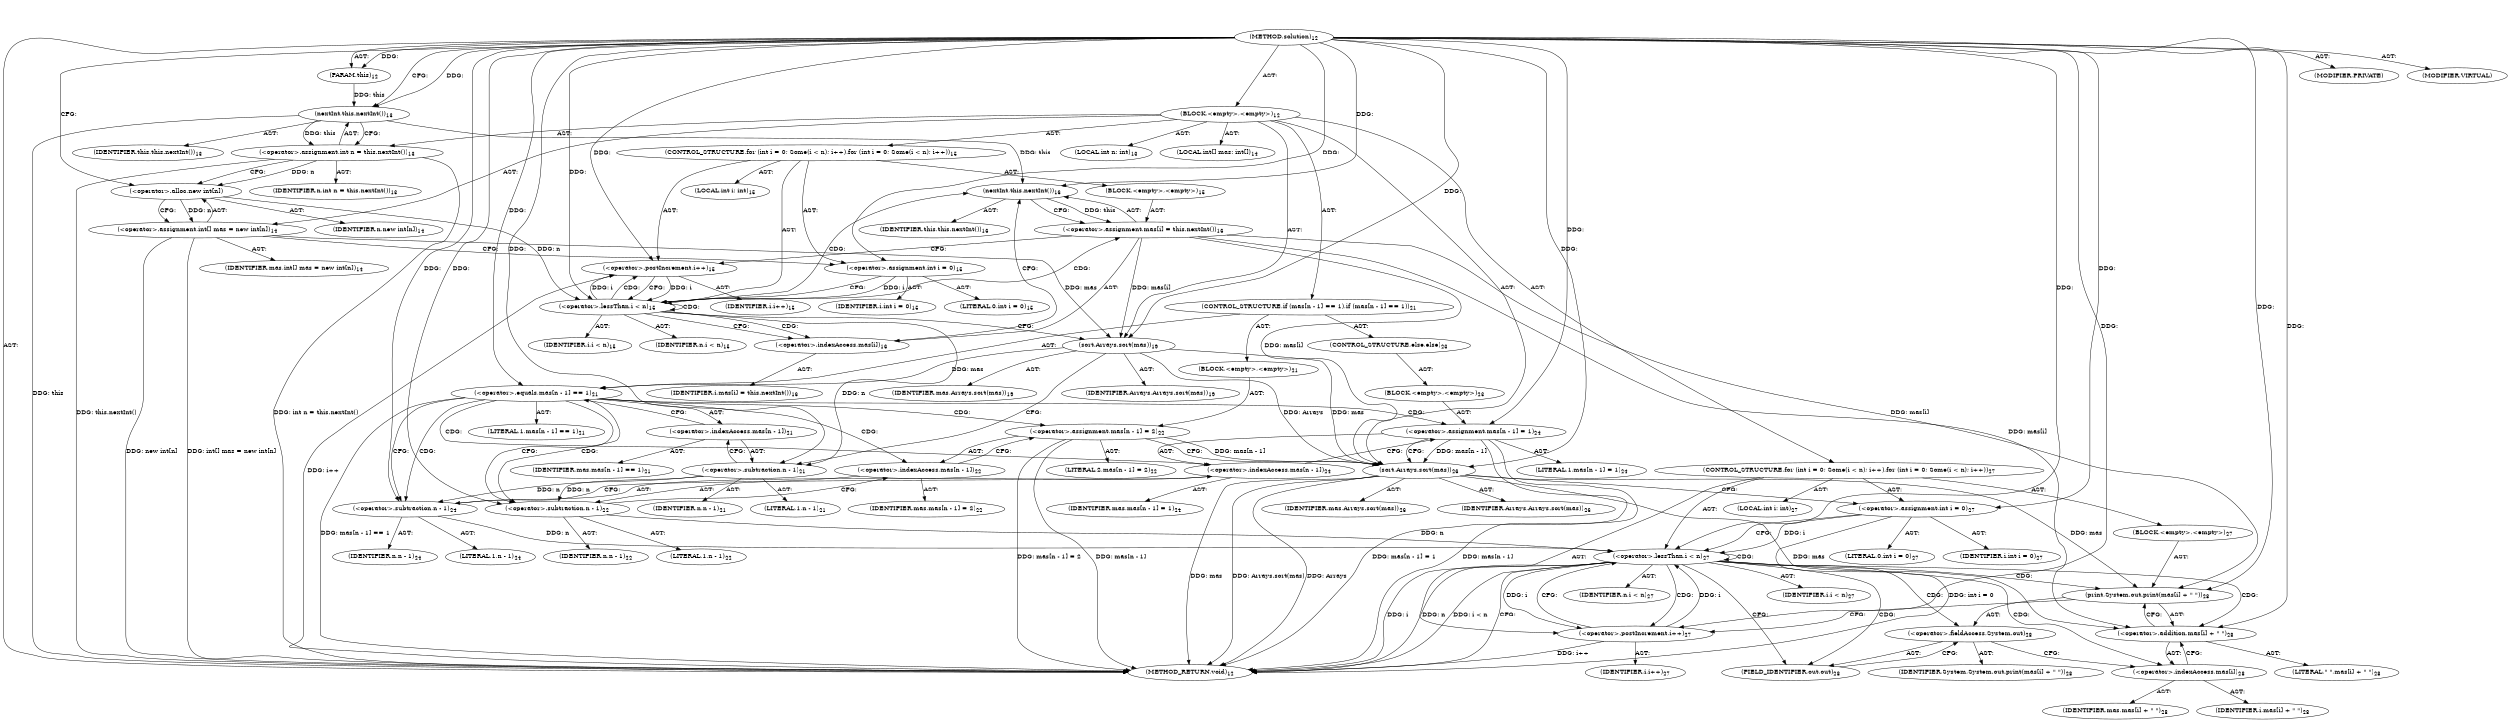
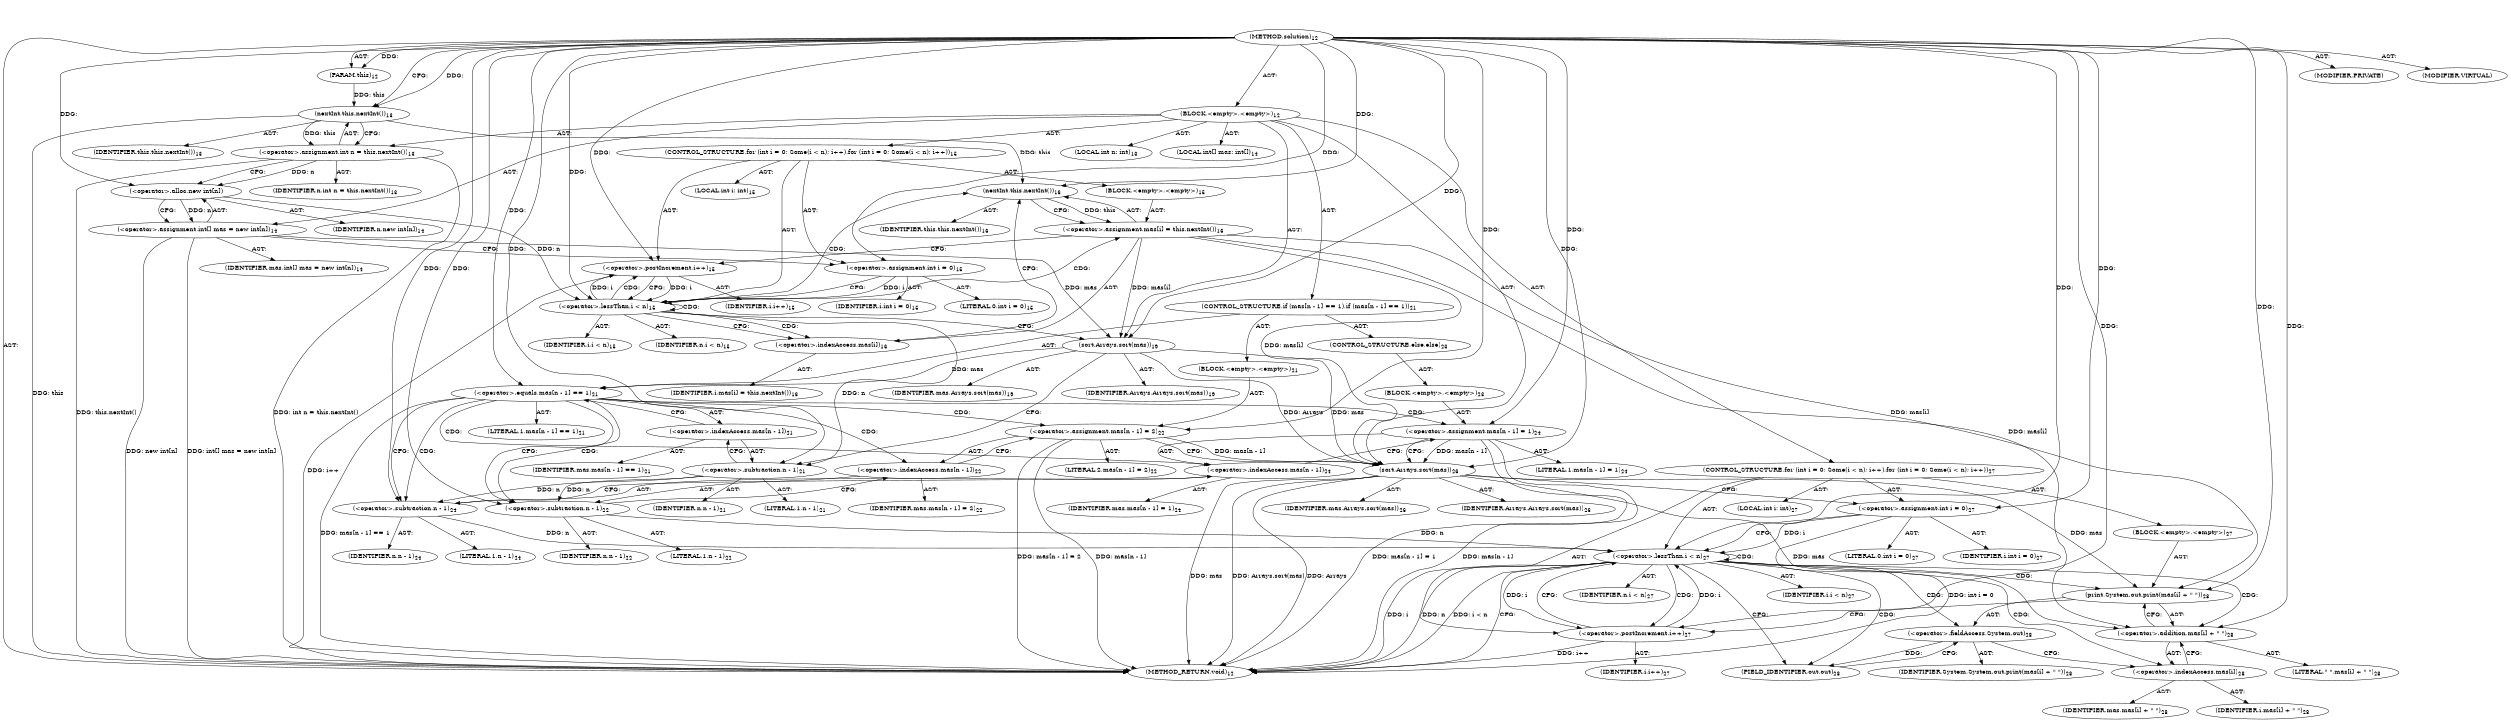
  digraph {
    n1 [label=<(METHOD,solution)<SUB>12</SUB>>]
    n2 [label=<(PARAM,this)<SUB>12</SUB>>]
    n3 [label=<(BLOCK,&lt;empty&gt;,&lt;empty&gt;)<SUB>12</SUB>>]
    n4 [label=<(nextInt,this.nextInt())<SUB>13</SUB>>]
    n5 [label=<(&lt;operator&gt;.alloc,new int[n])>]
    n6 [label=<(&lt;operator&gt;.assignment,int i = 0)<SUB>15</SUB>>]
    n7 [label=<(&lt;operator&gt;.lessThan,i &lt; n)<SUB>15</SUB>>]
    n8 [label=<(&lt;operator&gt;.postIncrement,i++)<SUB>15</SUB>>]
    n9 [label=<(nextInt,this.nextInt())<SUB>16</SUB>>]
    n10 [label=<(sort,Arrays.sort(mas))<SUB>19</SUB>>]
    n11 [label=<(&lt;operator&gt;.equals,mas[n - 1] == 1)<SUB>21</SUB>>]
    n12 [label=<(&lt;operator&gt;.subtraction,n - 1)<SUB>21</SUB>>]
    n13 [label=<(&lt;operator&gt;.assignment,mas[n - 1] = 2)<SUB>22</SUB>>]
    n14 [label=<(&lt;operator&gt;.subtraction,n - 1)<SUB>22</SUB>>]
    n15 [label=<(&lt;operator&gt;.assignment,mas[n - 1] = 1)<SUB>24</SUB>>]
    n16 [label=<(&lt;operator&gt;.subtraction,n - 1)<SUB>24</SUB>>]
    n17 [label=<(sort,Arrays.sort(mas))<SUB>26</SUB>>]
    n18 [label=<(&lt;operator&gt;.assignment,int i = 0)<SUB>27</SUB>>]
    n19 [label=<(&lt;operator&gt;.lessThan,i &lt; n)<SUB>27</SUB>>]
    n20 [label=<(&lt;operator&gt;.postIncrement,i++)<SUB>27</SUB>>]
    n21 [label=<(print,System.out.print(mas[i] + &quot; &quot;))<SUB>28</SUB>>]
    n22 [label=<(&lt;operator&gt;.addition,mas[i] + &quot; &quot;)<SUB>28</SUB>>]
    n23 [label=<(MODIFIER,PRIVATE)>]
    n24 [label=<(MODIFIER,VIRTUAL)>]
    n25 [label=<(METHOD_RETURN,void)<SUB>12</SUB>>]
    n26 [label=<(LOCAL,int n: int)<SUB>13</SUB>>]
    n27 [label=<(&lt;operator&gt;.assignment,int n = this.nextInt())<SUB>13</SUB>>]
    n28 [label=<(LOCAL,int[] mas: int[])<SUB>14</SUB>>]
    n29 [label=<(&lt;operator&gt;.assignment,int[] mas = new int[n])<SUB>14</SUB>>]
    n30 [label=<(CONTROL_STRUCTURE,for (int i = 0; Some(i &lt; n); i++),for (int i = 0; Some(i &lt; n); i++))<SUB>15</SUB>>]
    n31 [label=<(CONTROL_STRUCTURE,if (mas[n - 1] == 1),if (mas[n - 1] == 1))<SUB>21</SUB>>]
    n32 [label=<(CONTROL_STRUCTURE,for (int i = 0; Some(i &lt; n); i++),for (int i = 0; Some(i &lt; n); i++))<SUB>27</SUB>>]
    n33 [label=<(IDENTIFIER,this,this.nextInt())<SUB>13</SUB>>]
    n34 [label=<(IDENTIFIER,n,new int[n])<SUB>14</SUB>>]
    n35 [label=<(IDENTIFIER,i,int i = 0)<SUB>15</SUB>>]
    n36 [label=<(LITERAL,0,int i = 0)<SUB>15</SUB>>]
    n37 [label=<(IDENTIFIER,i,i &lt; n)<SUB>15</SUB>>]
    n38 [label=<(IDENTIFIER,n,i &lt; n)<SUB>15</SUB>>]
    n39 [label=<(&lt;operator&gt;.assignment,mas[i] = this.nextInt())<SUB>16</SUB>>]
    n40 [label=<(&lt;operator&gt;.indexAccess,mas[i])<SUB>16</SUB>>]
    n41 [label=<(IDENTIFIER,i,i++)<SUB>15</SUB>>]
    n42 [label=<(IDENTIFIER,this,this.nextInt())<SUB>16</SUB>>]
    n43 [label=<(IDENTIFIER,Arrays,Arrays.sort(mas))<SUB>19</SUB>>]
    n44 [label=<(IDENTIFIER,mas,Arrays.sort(mas))<SUB>19</SUB>>]
    n45 [label=<(&lt;operator&gt;.indexAccess,mas[n - 1])<SUB>21</SUB>>]
    n46 [label=<(LITERAL,1,mas[n - 1] == 1)<SUB>21</SUB>>]
    n47 [label=<(&lt;operator&gt;.indexAccess,mas[n - 1])<SUB>22</SUB>>]
    n48 [label=<(&lt;operator&gt;.indexAccess,mas[n - 1])<SUB>24</SUB>>]
    n49 [label=<(IDENTIFIER,n,n - 1)<SUB>21</SUB>>]
    n50 [label=<(LITERAL,1,n - 1)<SUB>21</SUB>>]
    n51 [label=<(LITERAL,2,mas[n - 1] = 2)<SUB>22</SUB>>]
    n52 [label=<(IDENTIFIER,n,n - 1)<SUB>22</SUB>>]
    n53 [label=<(LITERAL,1,n - 1)<SUB>22</SUB>>]
    n54 [label=<(LITERAL,1,mas[n - 1] = 1)<SUB>24</SUB>>]
    n55 [label=<(IDENTIFIER,n,n - 1)<SUB>24</SUB>>]
    n56 [label=<(LITERAL,1,n - 1)<SUB>24</SUB>>]
    n57 [label=<(IDENTIFIER,Arrays,Arrays.sort(mas))<SUB>26</SUB>>]
    n58 [label=<(IDENTIFIER,mas,Arrays.sort(mas))<SUB>26</SUB>>]
    n59 [label=<(IDENTIFIER,i,int i = 0)<SUB>27</SUB>>]
    n60 [label=<(LITERAL,0,int i = 0)<SUB>27</SUB>>]
    n61 [label=<(IDENTIFIER,i,i &lt; n)<SUB>27</SUB>>]
    n62 [label=<(IDENTIFIER,n,i &lt; n)<SUB>27</SUB>>]
    n63 [label=<(&lt;operator&gt;.fieldAccess,System.out)<SUB>28</SUB>>]
    n64 [label=<(FIELD_IDENTIFIER,out,out)<SUB>28</SUB>>]
    n65 [label=<(&lt;operator&gt;.indexAccess,mas[i])<SUB>28</SUB>>]
    n66 [label=<(IDENTIFIER,i,i++)<SUB>27</SUB>>]
    n67 [label=<(LITERAL,&quot; &quot;,mas[i] + &quot; &quot;)<SUB>28</SUB>>]
    n68 [label=<(IDENTIFIER,n,int n = this.nextInt())<SUB>13</SUB>>]
    n69 [label=<(IDENTIFIER,mas,int[] mas = new int[n])<SUB>14</SUB>>]
    n70 [label=<(LOCAL,int i: int)<SUB>15</SUB>>]
    n71 [label=<(BLOCK,&lt;empty&gt;,&lt;empty&gt;)<SUB>15</SUB>>]
    n72 [label=<(BLOCK,&lt;empty&gt;,&lt;empty&gt;)<SUB>21</SUB>>]
    n73 [label=<(CONTROL_STRUCTURE,else,else)<SUB>23</SUB>>]
    n74 [label=<(LOCAL,int i: int)<SUB>27</SUB>>]
    n75 [label=<(BLOCK,&lt;empty&gt;,&lt;empty&gt;)<SUB>27</SUB>>]
    n76 [label=<(IDENTIFIER,i,mas[i] = this.nextInt())<SUB>16</SUB>>]
    n77 [label=<(BLOCK,&lt;empty&gt;,&lt;empty&gt;)<SUB>23</SUB>>]
    n78 [label=<(IDENTIFIER,mas,mas[n - 1] == 1)<SUB>21</SUB>>]
    n79 [label=<(IDENTIFIER,mas,mas[n - 1] = 2)<SUB>22</SUB>>]
    n80 [label=<(IDENTIFIER,mas,mas[n - 1] = 1)<SUB>24</SUB>>]
    n81 [label=<(IDENTIFIER,System,System.out.print(mas[i] + &quot; &quot;))<SUB>28</SUB>>]
    n82 [label=<(IDENTIFIER,mas,mas[i] + &quot; &quot;)<SUB>28</SUB>>]
    n83 [label=<(IDENTIFIER,i,mas[i] + &quot; &quot;)<SUB>28</SUB>>]
    n1 -> n2 [label="AST: "]
    n1 -> n2 [label="DDG: "]
    n1 -> n3 [label="AST: "]
    n1 -> n4 [label="CFG: "]
    n1 -> n4 [label="DDG: "]
-   n1 -> n5 [label="CFG: "]
+   n1 -> n5 [label="DDG: "]
    n1 -> n6 [label="DDG: "]
    n1 -> n7 [label="DDG: "]
    n1 -> n8 [label="DDG: "]
    n1 -> n9 [label="DDG: "]
    n1 -> n10 [label="DDG: "]
    n1 -> n11 [label="DDG: "]
    n1 -> n12 [label="DDG: "]
+   n1 -> n13 [label="DDG: "]
    n1 -> n14 [label="DDG: "]
    n1 -> n15 [label="DDG: "]
    n1 -> n16 [label="DDG: "]
    n1 -> n17 [label="DDG: "]
    n1 -> n18 [label="DDG: "]
    n1 -> n19 [label="DDG: "]
    n1 -> n20 [label="DDG: "]
    n1 -> n21 [label="DDG: "]
    n1 -> n22 [label="DDG: "]
    n1 -> n23 [label="AST: "]
    n1 -> n24 [label="AST: "]
    n1 -> n25 [label="AST: "]
    n2 -> n4 [label="DDG: this"]
    n3 -> n10 [label="AST: "]
    n3 -> n17 [label="AST: "]
    n3 -> n26 [label="AST: "]
    n3 -> n27 [label="AST: "]
    n3 -> n28 [label="AST: "]
    n3 -> n29 [label="AST: "]
    n3 -> n30 [label="AST: "]
    n3 -> n31 [label="AST: "]
    n3 -> n32 [label="AST: "]
    n4 -> n9 [label="DDG: this"]
    n4 -> n25 [label="DDG: this"]
    n4 -> n27 [label="CFG: "]
    n4 -> n27 [label="DDG: this"]
    n4 -> n33 [label="AST: "]
    n5 -> n7 [label="DDG: n"]
    n5 -> n29 [label="CFG: "]
    n5 -> n29 [label="DDG: n"]
    n5 -> n34 [label="AST: "]
    n6 -> n7 [label="CFG: "]
    n6 -> n7 [label="DDG: i"]
    n6 -> n35 [label="AST: "]
    n6 -> n36 [label="AST: "]
    n7 -> n7 [label="CDG: "]
    n7 -> n8 [label="DDG: i"]
    n7 -> n8 [label="CDG: "]
    n7 -> n9 [label="CDG: "]
    n7 -> n10 [label="CFG: "]
    n7 -> n12 [label="DDG: n"]
    n7 -> n37 [label="AST: "]
    n7 -> n38 [label="AST: "]
    n7 -> n39 [label="CDG: "]
    n7 -> n40 [label="CFG: "]
    n7 -> n40 [label="CDG: "]
    n8 -> n7 [label="CFG: "]
    n8 -> n7 [label="DDG: i"]
    n8 -> n25 [label="DDG: i++"]
    n8 -> n41 [label="AST: "]
    n9 -> n39 [label="CFG: "]
    n9 -> n39 [label="DDG: this"]
    n9 -> n42 [label="AST: "]
    n10 -> n11 [label="DDG: mas"]
    n10 -> n12 [label="CFG: "]
    n10 -> n17 [label="DDG: Arrays"]
    n10 -> n17 [label="DDG: mas"]
    n10 -> n43 [label="AST: "]
    n10 -> n44 [label="AST: "]
    n11 -> n13 [label="CDG: "]
    n11 -> n14 [label="CFG: "]
    n11 -> n14 [label="CDG: "]
    n11 -> n15 [label="CDG: "]
    n11 -> n16 [label="CFG: "]
    n11 -> n16 [label="CDG: "]
    n11 -> n25 [label="DDG: mas[n - 1] == 1"]
    n11 -> n45 [label="AST: "]
    n11 -> n46 [label="AST: "]
    n11 -> n47 [label="CDG: "]
    n11 -> n48 [label="CDG: "]
    n12 -> n14 [label="DDG: n"]
    n12 -> n16 [label="DDG: n"]
    n12 -> n45 [label="CFG: "]
    n12 -> n49 [label="AST: "]
    n12 -> n50 [label="AST: "]
    n13 -> n17 [label="CFG: "]
    n13 -> n17 [label="DDG: mas[n - 1]"]
    n13 -> n25 [label="DDG: mas[n - 1]"]
    n13 -> n25 [label="DDG: mas[n - 1] = 2"]
    n13 -> n47 [label="AST: "]
    n13 -> n51 [label="AST: "]
    n14 -> n19 [label="DDG: n"]
    n14 -> n47 [label="CFG: "]
    n14 -> n52 [label="AST: "]
    n14 -> n53 [label="AST: "]
    n15 -> n17 [label="CFG: "]
    n15 -> n17 [label="DDG: mas[n - 1]"]
    n15 -> n25 [label="DDG: mas[n - 1]"]
    n15 -> n25 [label="DDG: mas[n - 1] = 1"]
    n15 -> n48 [label="AST: "]
    n15 -> n54 [label="AST: "]
    n16 -> n19 [label="DDG: n"]
    n16 -> n48 [label="CFG: "]
    n16 -> n55 [label="AST: "]
    n16 -> n56 [label="AST: "]
    n17 -> n18 [label="CFG: "]
    n17 -> n21 [label="DDG: mas"]
    n17 -> n22 [label="DDG: mas"]
    n17 -> n25 [label="DDG: Arrays"]
    n17 -> n25 [label="DDG: mas"]
    n17 -> n25 [label="DDG: Arrays.sort(mas)"]
    n17 -> n57 [label="AST: "]
    n17 -> n58 [label="AST: "]
    n18 -> n19 [label="CFG: "]
    n18 -> n19 [label="DDG: i"]
    n18 -> n25 [label="DDG: int i = 0"]
    n18 -> n59 [label="AST: "]
    n18 -> n60 [label="AST: "]
    n19 -> n19 [label="CDG: "]
    n19 -> n20 [label="DDG: i"]
    n19 -> n20 [label="CDG: "]
    n19 -> n21 [label="CDG: "]
    n19 -> n22 [label="CDG: "]
    n19 -> n25 [label="CFG: "]
    n19 -> n25 [label="DDG: i"]
    n19 -> n25 [label="DDG: n"]
    n19 -> n25 [label="DDG: i &lt; n"]
    n19 -> n61 [label="AST: "]
    n19 -> n62 [label="AST: "]
    n19 -> n63 [label="CDG: "]
    n19 -> n64 [label="CFG: "]
    n19 -> n64 [label="CDG: "]
    n19 -> n65 [label="CDG: "]
    n20 -> n19 [label="CFG: "]
    n20 -> n19 [label="DDG: i"]
    n20 -> n25 [label="DDG: i++"]
    n20 -> n66 [label="AST: "]
    n21 -> n20 [label="CFG: "]
    n21 -> n22 [label="AST: "]
    n21 -> n63 [label="AST: "]
    n22 -> n21 [label="CFG: "]
    n22 -> n65 [label="AST: "]
    n22 -> n67 [label="AST: "]
    n27 -> n4 [label="AST: "]
    n27 -> n5 [label="CFG: "]
    n27 -> n5 [label="DDG: n"]
    n27 -> n25 [label="DDG: this.nextInt()"]
    n27 -> n25 [label="DDG: int n = this.nextInt()"]
    n27 -> n68 [label="AST: "]
    n29 -> n5 [label="AST: "]
    n29 -> n6 [label="CFG: "]
    n29 -> n10 [label="DDG: mas"]
    n29 -> n25 [label="DDG: new int[n]"]
    n29 -> n25 [label="DDG: int[] mas = new int[n]"]
    n29 -> n69 [label="AST: "]
    n30 -> n6 [label="AST: "]
    n30 -> n7 [label="AST: "]
    n30 -> n8 [label="AST: "]
    n30 -> n70 [label="AST: "]
    n30 -> n71 [label="AST: "]
    n31 -> n11 [label="AST: "]
    n31 -> n72 [label="AST: "]
    n31 -> n73 [label="AST: "]
    n32 -> n18 [label="AST: "]
    n32 -> n19 [label="AST: "]
    n32 -> n20 [label="AST: "]
    n32 -> n74 [label="AST: "]
    n32 -> n75 [label="AST: "]
    n39 -> n8 [label="CFG: "]
    n39 -> n9 [label="AST: "]
    n39 -> n10 [label="DDG: mas[i]"]
    n39 -> n17 [label="DDG: mas[i]"]
    n39 -> n21 [label="DDG: mas[i]"]
    n39 -> n22 [label="DDG: mas[i]"]
    n39 -> n40 [label="AST: "]
    n40 -> n9 [label="CFG: "]
    n40 -> n76 [label="AST: "]
    n45 -> n11 [label="CFG: "]
    n45 -> n12 [label="AST: "]
    n45 -> n78 [label="AST: "]
    n47 -> n13 [label="CFG: "]
    n47 -> n14 [label="AST: "]
    n47 -> n79 [label="AST: "]
    n48 -> n15 [label="CFG: "]
    n48 -> n16 [label="AST: "]
    n48 -> n80 [label="AST: "]
-   n63 -> n64 [label="AST: "]
+   n63 -> n64 [label="DDG: "]
    n63 -> n65 [label="CFG: "]
    n63 -> n81 [label="AST: "]
    n64 -> n63 [label="CFG: "]
    n65 -> n22 [label="CFG: "]
    n65 -> n82 [label="AST: "]
    n65 -> n83 [label="AST: "]
    n71 -> n39 [label="AST: "]
    n72 -> n13 [label="AST: "]
    n73 -> n77 [label="AST: "]
    n75 -> n21 [label="AST: "]
    n77 -> n15 [label="AST: "]
  }
